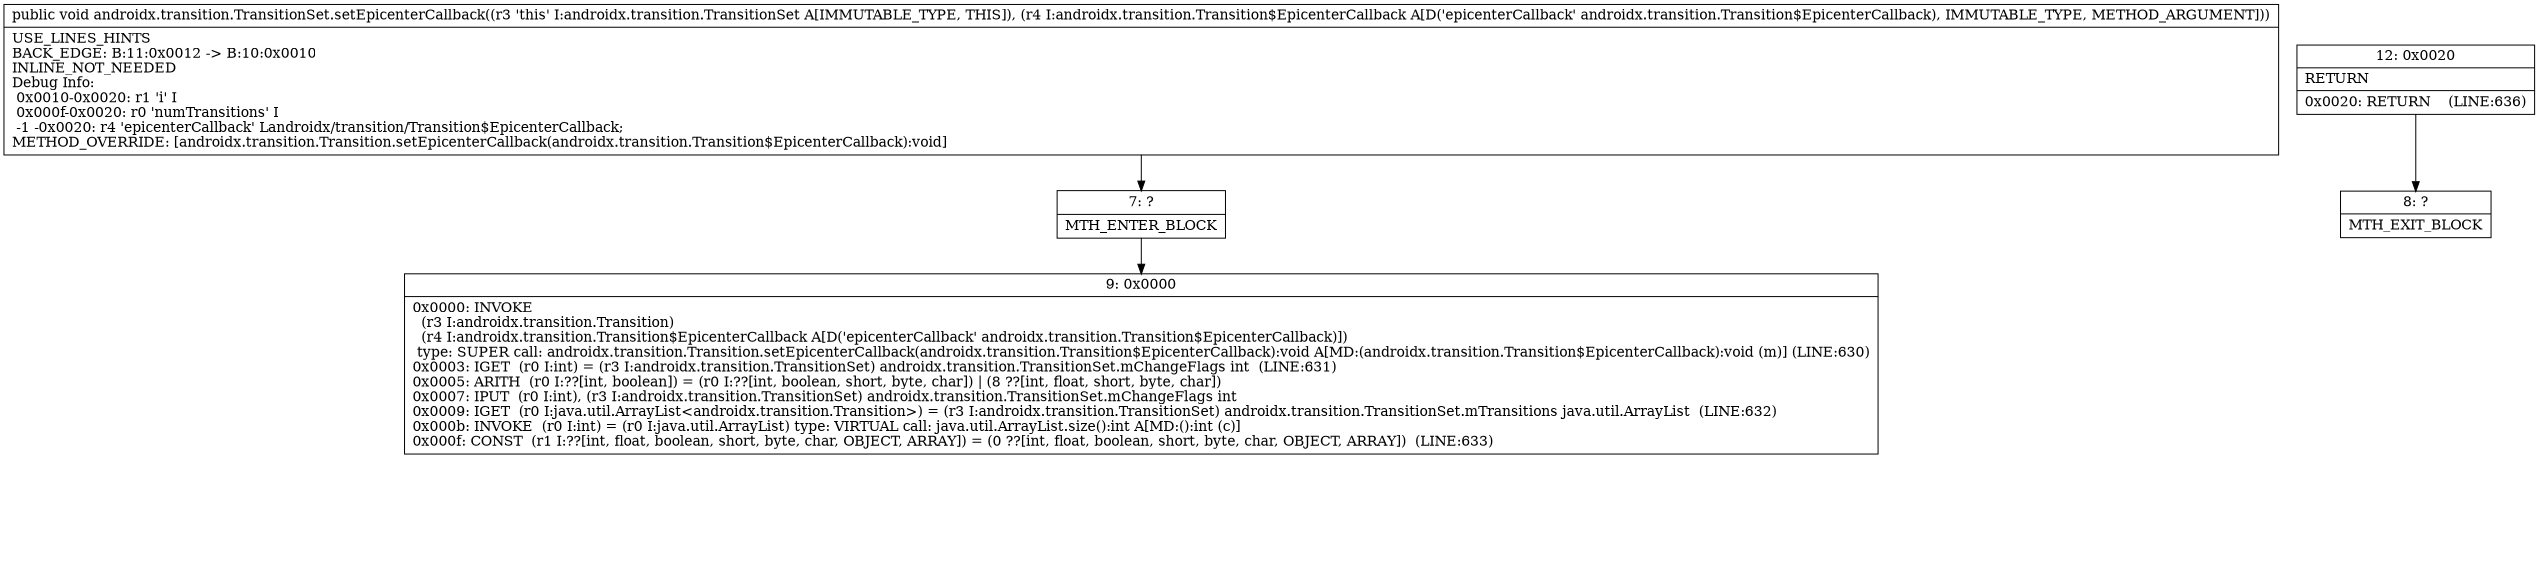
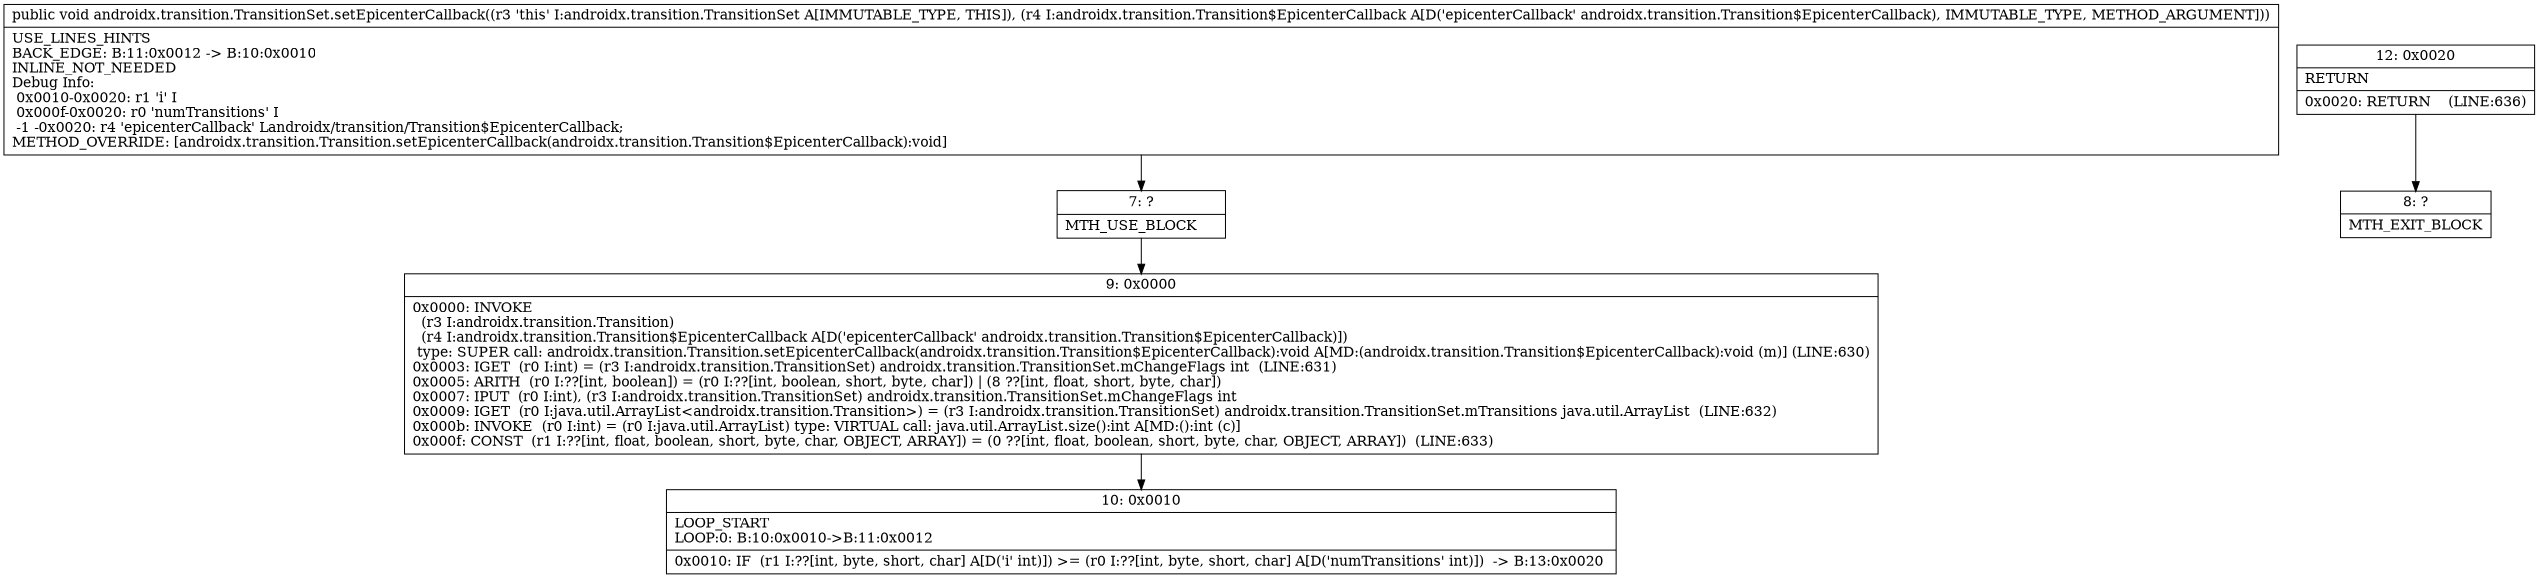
  digraph {
    node [shape=record]
-   n1 [label="{7\:\ ?|MTH_ENTER_BLOCK\l}"]
+   n1 [label="{7\:\ ?|MTH_USE_BLOCK\l}"]
    n2 [label="{9\:\ 0x0000|0x0000: INVOKE  \l  (r3 I:androidx.transition.Transition)\l  (r4 I:androidx.transition.Transition$EpicenterCallback A[D('epicenterCallback' androidx.transition.Transition$EpicenterCallback)])\l type: SUPER call: androidx.transition.Transition.setEpicenterCallback(androidx.transition.Transition$EpicenterCallback):void A[MD:(androidx.transition.Transition$EpicenterCallback):void (m)] (LINE:630)\l0x0003: IGET  (r0 I:int) = (r3 I:androidx.transition.TransitionSet) androidx.transition.TransitionSet.mChangeFlags int  (LINE:631)\l0x0005: ARITH  (r0 I:??[int, boolean]) = (r0 I:??[int, boolean, short, byte, char]) \| (8 ??[int, float, short, byte, char]) \l0x0007: IPUT  (r0 I:int), (r3 I:androidx.transition.TransitionSet) androidx.transition.TransitionSet.mChangeFlags int \l0x0009: IGET  (r0 I:java.util.ArrayList\<androidx.transition.Transition\>) = (r3 I:androidx.transition.TransitionSet) androidx.transition.TransitionSet.mTransitions java.util.ArrayList  (LINE:632)\l0x000b: INVOKE  (r0 I:int) = (r0 I:java.util.ArrayList) type: VIRTUAL call: java.util.ArrayList.size():int A[MD:():int (c)]\l0x000f: CONST  (r1 I:??[int, float, boolean, short, byte, char, OBJECT, ARRAY]) = (0 ??[int, float, boolean, short, byte, char, OBJECT, ARRAY])  (LINE:633)\l}"]
+   n3 [label="{10\:\ 0x0010|LOOP_START\lLOOP:0: B:10:0x0010\-\>B:11:0x0012\l|0x0010: IF  (r1 I:??[int, byte, short, char] A[D('i' int)]) \>= (r0 I:??[int, byte, short, char] A[D('numTransitions' int)])  \-\> B:13:0x0020 \l}"]
    n4 [label="{12\:\ 0x0020|RETURN\l|0x0020: RETURN    (LINE:636)\l}"]
    n5 [label="{8\:\ ?|MTH_EXIT_BLOCK\l}"]
    n6 [label="{public void androidx.transition.TransitionSet.setEpicenterCallback((r3 'this' I:androidx.transition.TransitionSet A[IMMUTABLE_TYPE, THIS]), (r4 I:androidx.transition.Transition$EpicenterCallback A[D('epicenterCallback' androidx.transition.Transition$EpicenterCallback), IMMUTABLE_TYPE, METHOD_ARGUMENT]))  | USE_LINES_HINTS\lBACK_EDGE: B:11:0x0012 \-\> B:10:0x0010\lINLINE_NOT_NEEDED\lDebug Info:\l  0x0010\-0x0020: r1 'i' I\l  0x000f\-0x0020: r0 'numTransitions' I\l  \-1 \-0x0020: r4 'epicenterCallback' Landroidx\/transition\/Transition$EpicenterCallback;\lMETHOD_OVERRIDE: [androidx.transition.Transition.setEpicenterCallback(androidx.transition.Transition$EpicenterCallback):void]\l}"]
    n1 -> n2
+   n2 -> n3
    n4 -> n5
    n6 -> n1
  }
